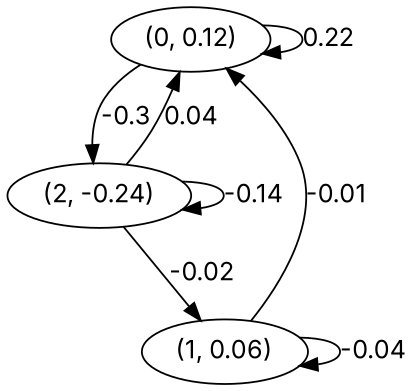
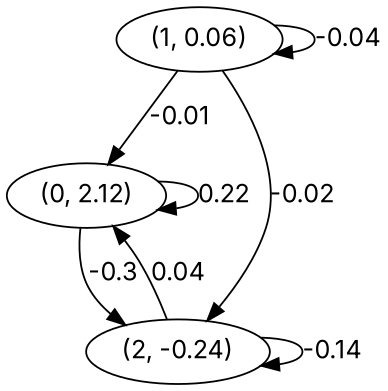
  digraph {
    fontname=Inter
    node [fontname=Inter]
    edge [fontname=Inter]
-   n1 [label="(0, 0.12)"]
+   n1 [label="(0, 2.12)"]
    n2 [label="(2, -0.24)"]
    n3 [label="(1, 0.06)"]
    n1 -> n1 [label=0.22]
    n1 -> n2 [label=-0.3]
    n2 -> n1 [label=0.04]
    n2 -> n2 [label=-0.14]
    n3 -> n1 [label=-0.01]
-   n2 -> n3 [label=-0.02]
+   n3 -> n2 [label=-0.02]
    n3 -> n3 [label=-0.04]
  }
